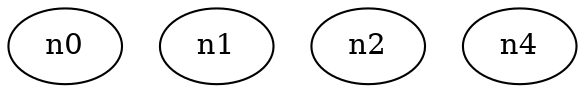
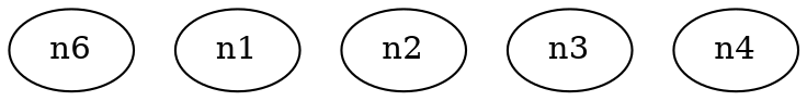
  strict graph {
    edge_default="{}"
    node_default="{}"
-   n0 [dim3pos="0.04348726786114916,-0.04945361065513398,0.9978292428703135"]
+   n0 [dim3pos="0.04348726786114916,-0.04945361065513398,0.9978292428703135" label=n6]
    n1 [dim3pos="-0.39509213077988314,-0.10629543402315252,-0.912471089351132"]
    n2 [dim3pos="-0.04263526650358059,0.623653219974547,0.7805375681320842"]
+   n3 [dim3pos="0.465904192598306,0.39302890709922944,-0.7927556757940657"]
    n4 [dim3pos="-0.43261256571283785,-0.838122218038471,0.3322612159395515"]
  }
